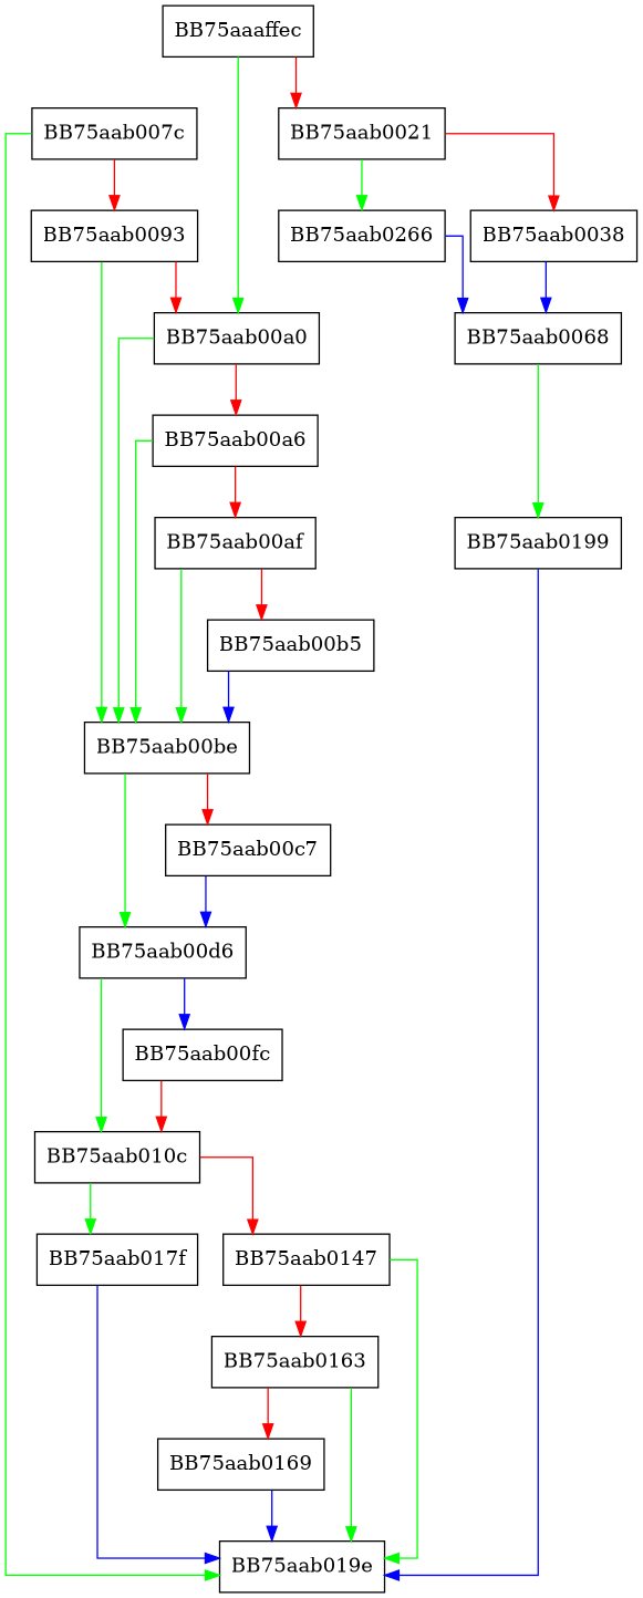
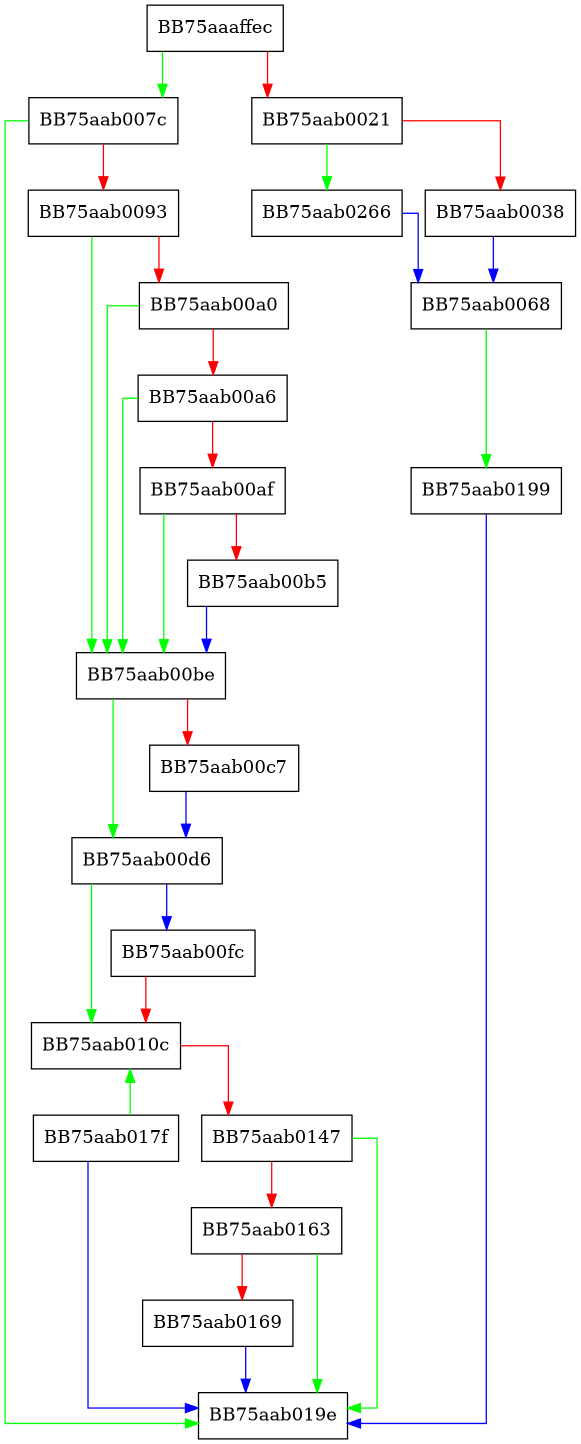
  digraph {
    splines=ortho
    node [shape=box]
    edge [color=green]
    BB75aaaffec
    BB75aab007c
    BB75aab0021
    BB75aab019e
    BB75aab0093
    n6 [label=BB75aab0266]
    BB75aab0038
    BB75aab00be
    BB75aab00a0
    BB75aab0068
    BB75aab0199
    BB75aab00d6
    BB75aab00c7
    BB75aab00a6
    BB75aab010c
    BB75aab00fc
    BB75aab00af
    BB75aab00b5
    BB75aab017f
    BB75aab0147
    BB75aab0163
    BB75aab0169
-   BB75aaaffec -> BB75aab00a0
+   BB75aaaffec -> BB75aab007c
    BB75aaaffec -> BB75aab0021 [color=red]
    BB75aab007c -> BB75aab019e
    BB75aab007c -> BB75aab0093 [color=red]
    BB75aab0021 -> n6
    BB75aab0021 -> BB75aab0038 [color=red]
    BB75aab0093 -> BB75aab00be
    BB75aab0093 -> BB75aab00a0 [color=red]
    n6 -> BB75aab0068 [color=blue]
    BB75aab0038 -> BB75aab0068 [color=blue]
    BB75aab00be -> BB75aab00d6
    BB75aab00be -> BB75aab00c7 [color=red]
    BB75aab00a0 -> BB75aab00be
    BB75aab00a0 -> BB75aab00a6 [color=red]
    BB75aab0068 -> BB75aab0199
    BB75aab0199 -> BB75aab019e [color=blue]
    BB75aab00d6 -> BB75aab010c
    BB75aab00d6 -> BB75aab00fc [color=blue]
    BB75aab00c7 -> BB75aab00d6 [color=blue]
    BB75aab00a6 -> BB75aab00be
    BB75aab00a6 -> BB75aab00af [color=red]
-   BB75aab010c -> BB75aab017f
+   BB75aab017f -> BB75aab010c
    BB75aab010c -> BB75aab0147 [color=red]
    BB75aab00fc -> BB75aab010c [color=red]
    BB75aab00af -> BB75aab00be
    BB75aab00af -> BB75aab00b5 [color=red]
    BB75aab00b5 -> BB75aab00be [color=blue]
    BB75aab017f -> BB75aab019e [color=blue]
    BB75aab0147 -> BB75aab019e
    BB75aab0147 -> BB75aab0163 [color=red]
    BB75aab0163 -> BB75aab019e
    BB75aab0163 -> BB75aab0169 [color=red]
    BB75aab0169 -> BB75aab019e [color=blue]
  }
